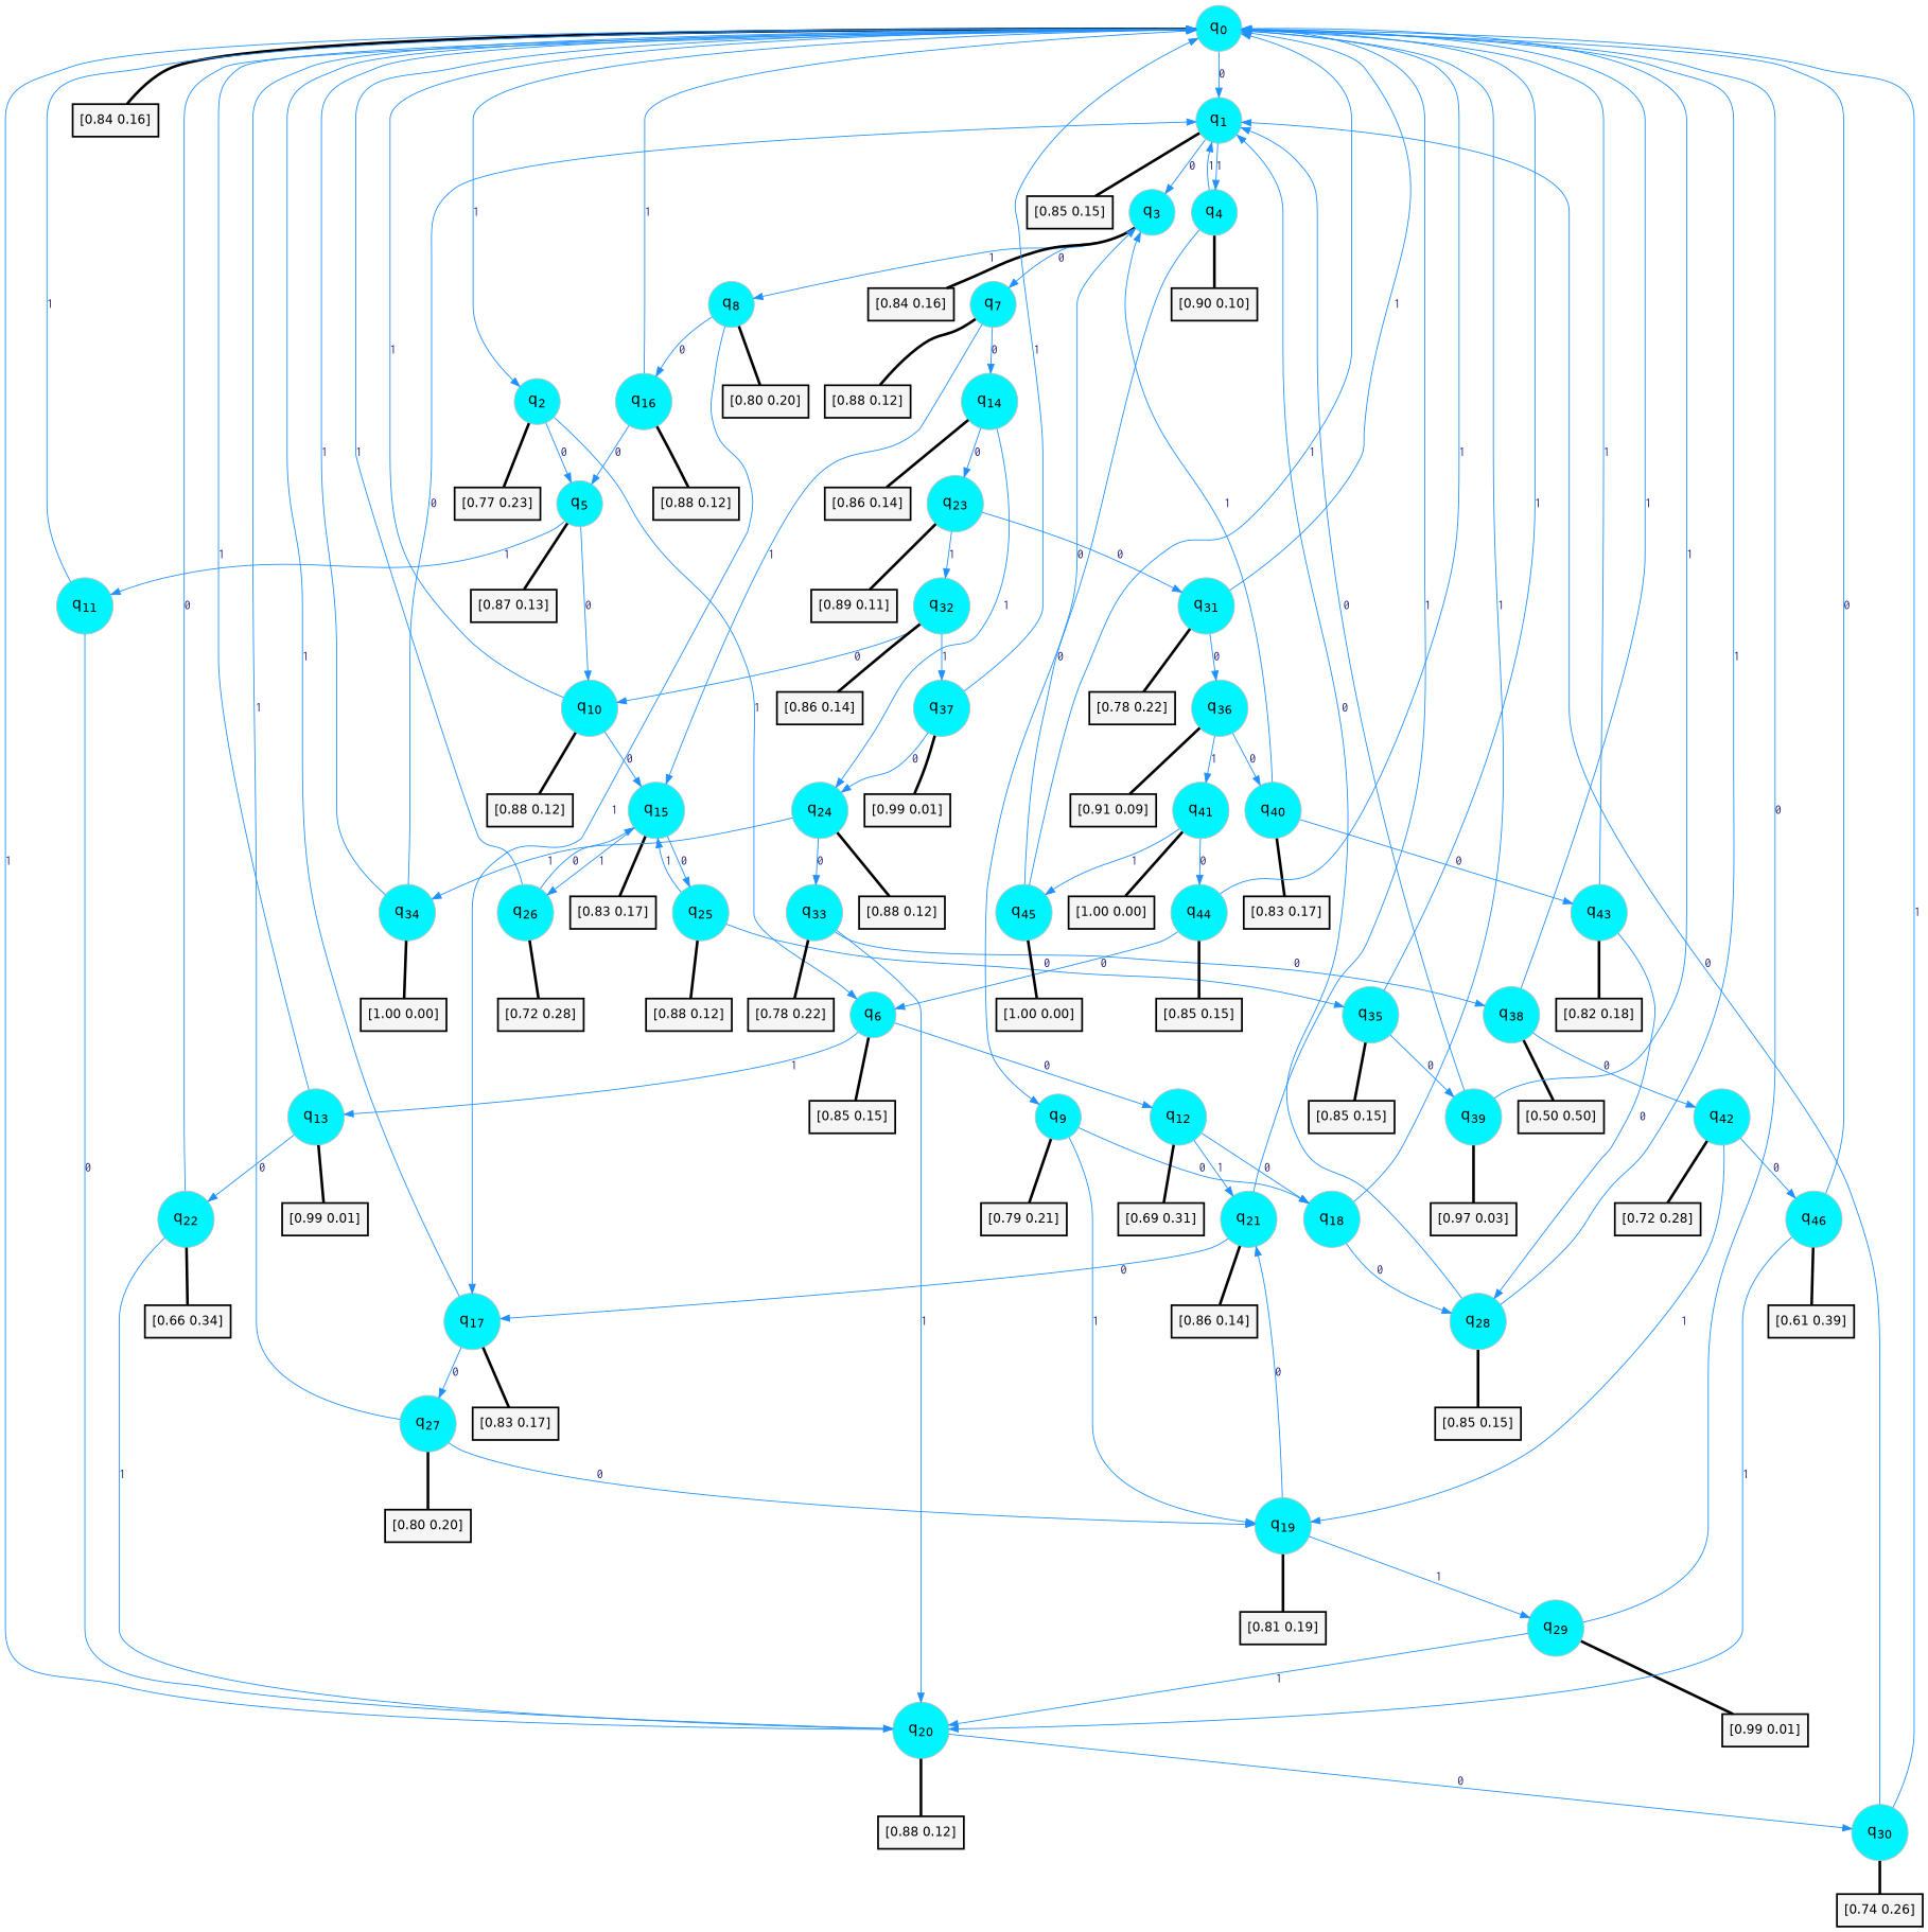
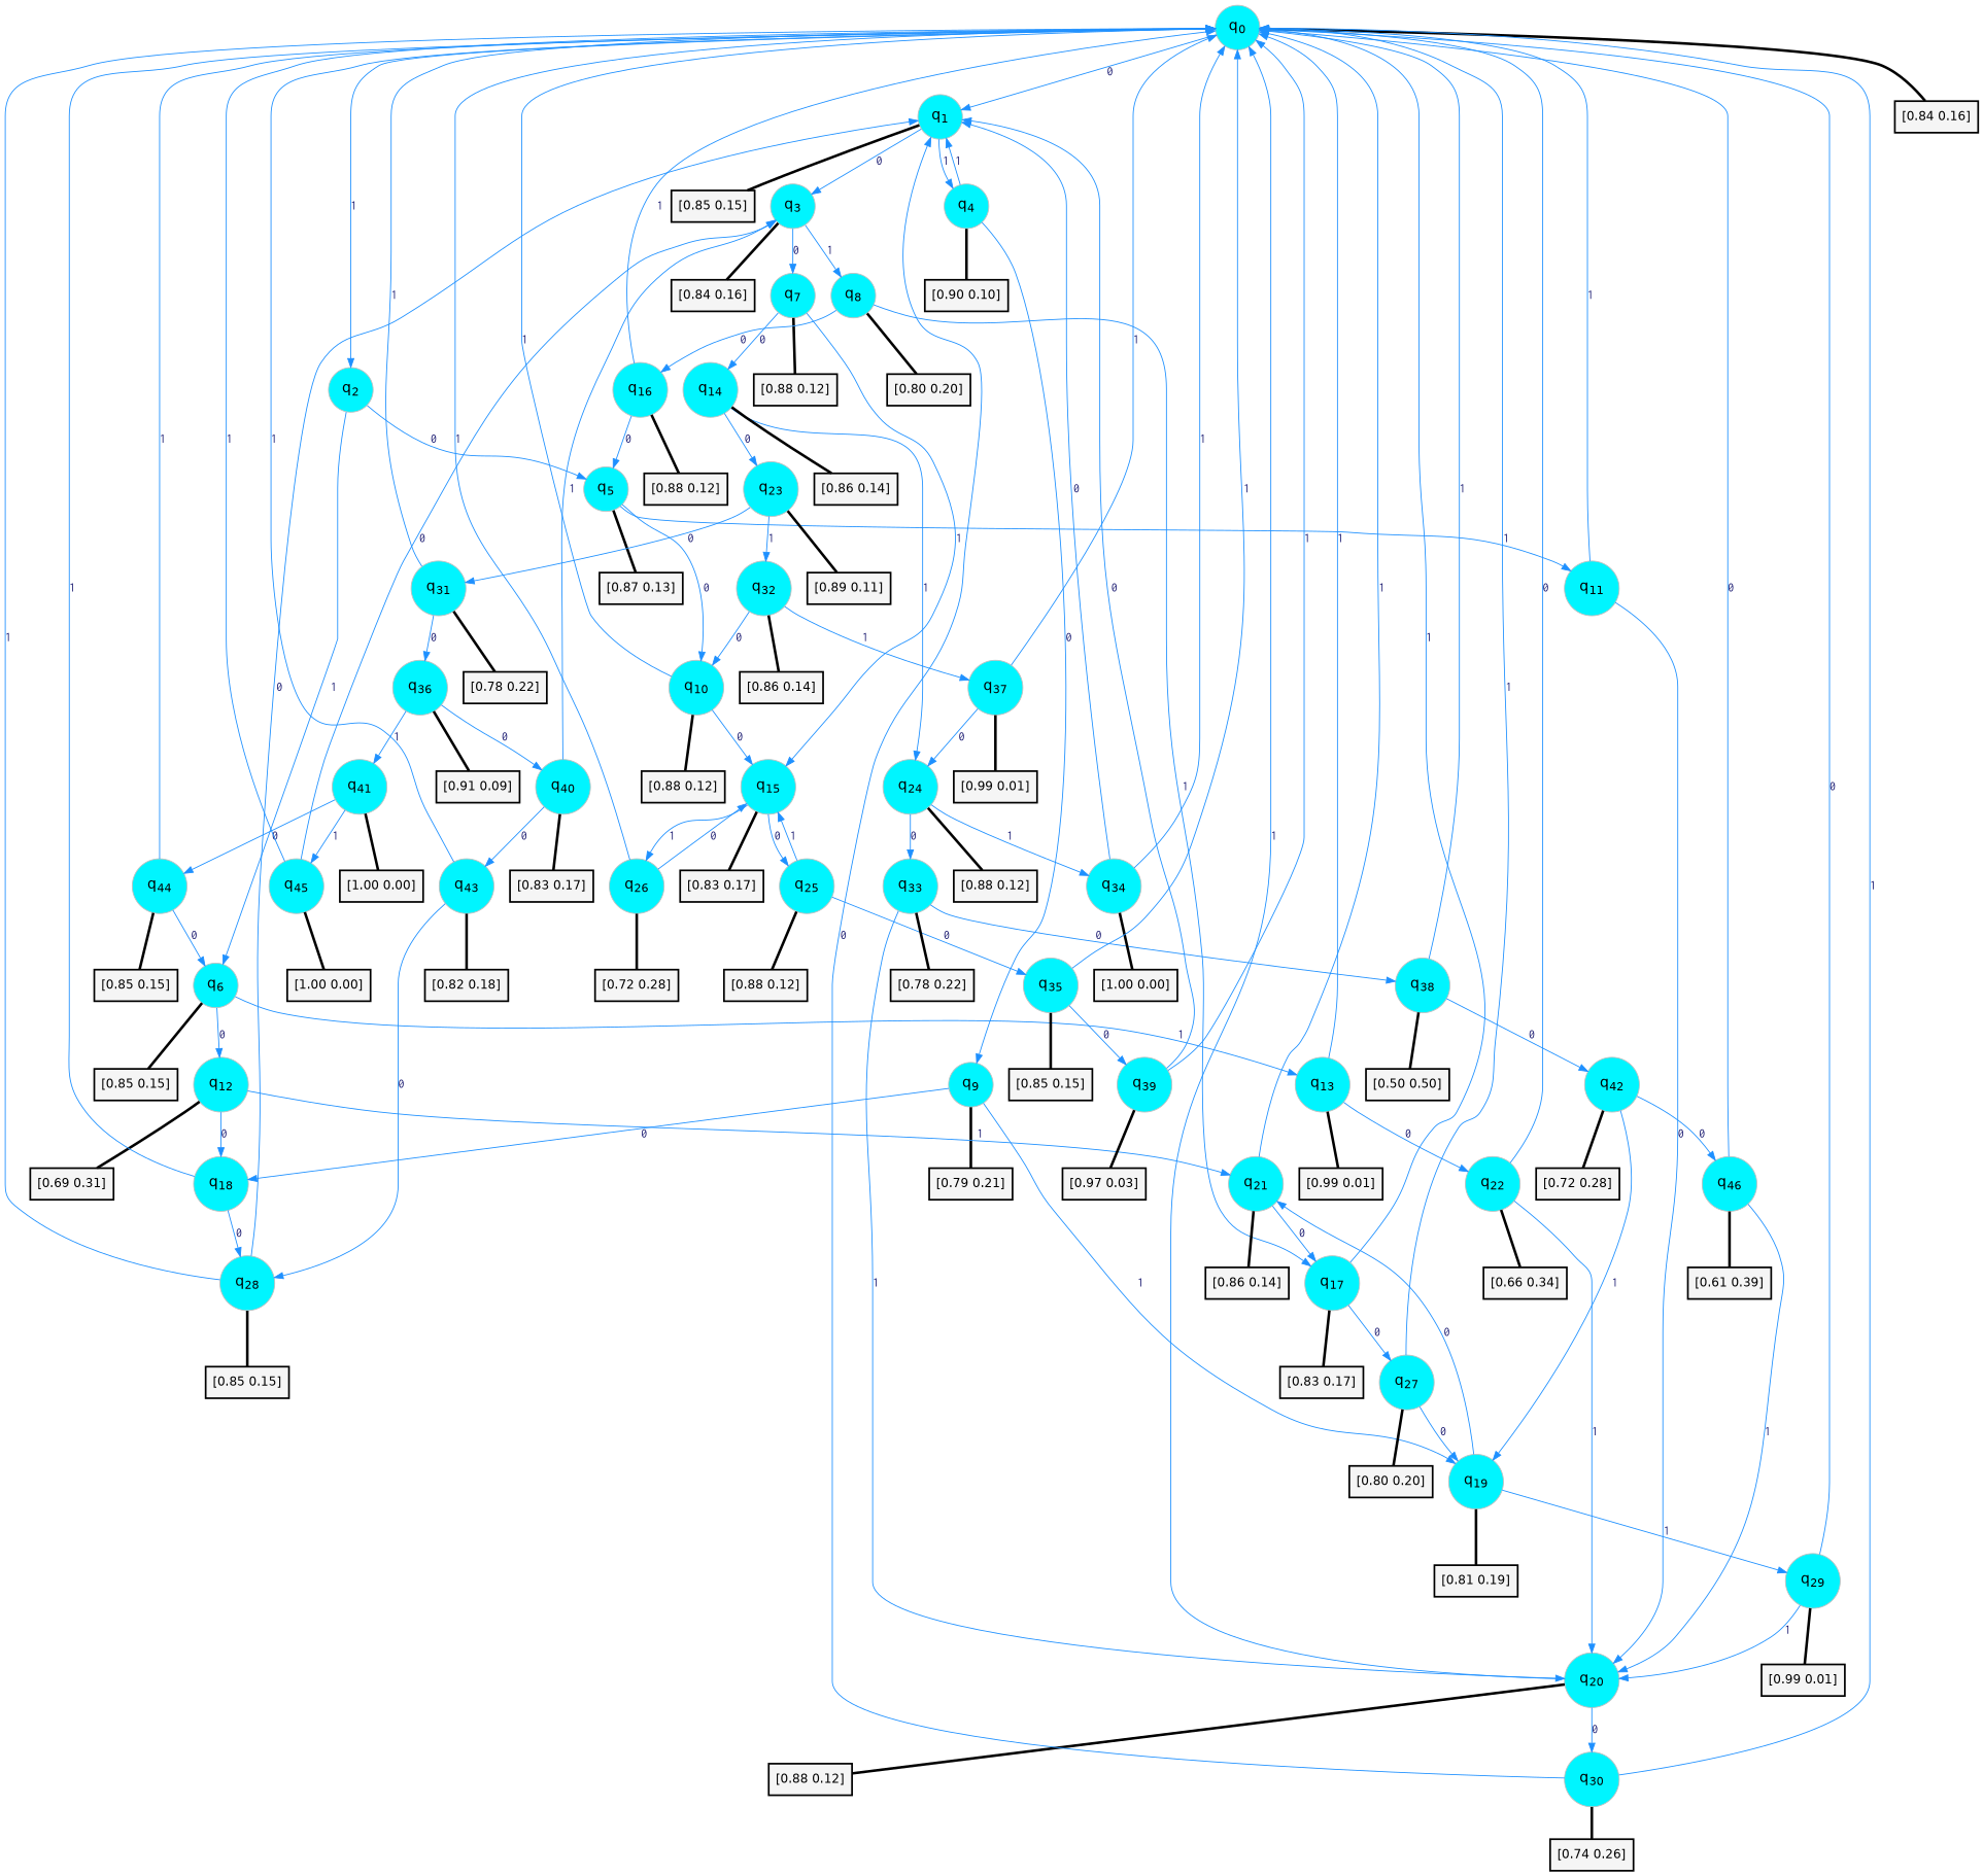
  digraph {
    rankdir=TD
    node [color=gray fillcolor=turquoise1 fontcolor=black fontname=Helvetica fontsize=16 fontweight=bold shape=circle style=filled]
    edge [arrowsize=1 color=dodgerblue1 fontcolor=midnightblue fontname=courier fontweight=bold penwidth=1 style=solid weight=20]
    n1 [label=<q<SUB>0</SUB>>]
    n2 [label=<q<SUB>1</SUB>>]
    n3 [label=<q<SUB>2</SUB>>]
    n4 [color=black fillcolor=whitesmoke fontsize=14 label="[0.84 0.16]" penwidth=2 shape=box]
    n5 [label=<q<SUB>3</SUB>>]
    n6 [label=<q<SUB>4</SUB>>]
    n7 [color=black fillcolor=whitesmoke fontsize=14 label="[0.85 0.15]" penwidth=2 shape=box]
    n8 [label=<q<SUB>5</SUB>>]
    n9 [label=<q<SUB>6</SUB>>]
-   n10 [color=black fillcolor=whitesmoke fontsize=14 label="[0.77 0.23]" penwidth=2 shape=box]
    n11 [label=<q<SUB>7</SUB>>]
    n12 [label=<q<SUB>8</SUB>>]
    n13 [color=black fillcolor=whitesmoke fontsize=14 label="[0.84 0.16]" penwidth=2 shape=box]
    n14 [label=<q<SUB>9</SUB>>]
    n15 [color=black fillcolor=whitesmoke fontsize=14 label="[0.90 0.10]" penwidth=2 shape=box]
    n16 [label=<q<SUB>10</SUB>>]
    n17 [label=<q<SUB>11</SUB>>]
    n18 [color=black fillcolor=whitesmoke fontsize=14 label="[0.87 0.13]" penwidth=2 shape=box]
    n19 [label=<q<SUB>12</SUB>>]
    n20 [label=<q<SUB>13</SUB>>]
    n21 [color=black fillcolor=whitesmoke fontsize=14 label="[0.85 0.15]" penwidth=2 shape=box]
    n22 [label=<q<SUB>14</SUB>>]
    n23 [label=<q<SUB>15</SUB>>]
    n24 [color=black fillcolor=whitesmoke fontsize=14 label="[0.88 0.12]" penwidth=2 shape=box]
    n25 [label=<q<SUB>16</SUB>>]
    n26 [label=<q<SUB>17</SUB>>]
    n27 [color=black fillcolor=whitesmoke fontsize=14 label="[0.80 0.20]" penwidth=2 shape=box]
    n28 [label=<q<SUB>18</SUB>>]
    n29 [label=<q<SUB>19</SUB>>]
    n30 [color=black fillcolor=whitesmoke fontsize=14 label="[0.79 0.21]" penwidth=2 shape=box]
    n31 [color=black fillcolor=whitesmoke fontsize=14 label="[0.88 0.12]" penwidth=2 shape=box]
    n32 [label=<q<SUB>20</SUB>>]
    n33 [label=<q<SUB>21</SUB>>]
    n34 [color=black fillcolor=whitesmoke fontsize=14 label="[0.69 0.31]" penwidth=2 shape=box]
    n35 [label=<q<SUB>22</SUB>>]
    n36 [color=black fillcolor=whitesmoke fontsize=14 label="[0.99 0.01]" penwidth=2 shape=box]
    n37 [label=<q<SUB>23</SUB>>]
    n38 [label=<q<SUB>24</SUB>>]
    n39 [color=black fillcolor=whitesmoke fontsize=14 label="[0.86 0.14]" penwidth=2 shape=box]
    n40 [label=<q<SUB>25</SUB>>]
    n41 [label=<q<SUB>26</SUB>>]
    n42 [color=black fillcolor=whitesmoke fontsize=14 label="[0.83 0.17]" penwidth=2 shape=box]
    n43 [color=black fillcolor=whitesmoke fontsize=14 label="[0.88 0.12]" penwidth=2 shape=box]
    n44 [label=<q<SUB>27</SUB>>]
    n45 [color=black fillcolor=whitesmoke fontsize=14 label="[0.83 0.17]" penwidth=2 shape=box]
    n46 [label=<q<SUB>28</SUB>>]
    n47 [label=<q<SUB>29</SUB>>]
    n48 [color=black fillcolor=whitesmoke fontsize=14 label="[0.81 0.19]" penwidth=2 shape=box]
    n49 [label=<q<SUB>30</SUB>>]
    n50 [color=black fillcolor=whitesmoke fontsize=14 label="[0.88 0.12]" penwidth=2 shape=box]
    n51 [color=black fillcolor=whitesmoke fontsize=14 label="[0.86 0.14]" penwidth=2 shape=box]
    n52 [color=black fillcolor=whitesmoke fontsize=14 label="[0.66 0.34]" penwidth=2 shape=box]
    n53 [label=<q<SUB>31</SUB>>]
    n54 [label=<q<SUB>32</SUB>>]
    n55 [color=black fillcolor=whitesmoke fontsize=14 label="[0.89 0.11]" penwidth=2 shape=box]
    n56 [label=<q<SUB>33</SUB>>]
    n57 [label=<q<SUB>34</SUB>>]
    n58 [color=black fillcolor=whitesmoke fontsize=14 label="[0.88 0.12]" penwidth=2 shape=box]
    n59 [label=<q<SUB>35</SUB>>]
    n60 [color=black fillcolor=whitesmoke fontsize=14 label="[0.88 0.12]" penwidth=2 shape=box]
    n61 [color=black fillcolor=whitesmoke fontsize=14 label="[0.72 0.28]" penwidth=2 shape=box]
    n62 [color=black fillcolor=whitesmoke fontsize=14 label="[0.80 0.20]" penwidth=2 shape=box]
    n63 [color=black fillcolor=whitesmoke fontsize=14 label="[0.85 0.15]" penwidth=2 shape=box]
    n64 [color=black fillcolor=whitesmoke fontsize=14 label="[0.99 0.01]" penwidth=2 shape=box]
    n65 [color=black fillcolor=whitesmoke fontsize=14 label="[0.74 0.26]" penwidth=2 shape=box]
    n66 [label=<q<SUB>36</SUB>>]
    n67 [color=black fillcolor=whitesmoke fontsize=14 label="[0.78 0.22]" penwidth=2 shape=box]
    n68 [label=<q<SUB>37</SUB>>]
    n69 [color=black fillcolor=whitesmoke fontsize=14 label="[0.86 0.14]" penwidth=2 shape=box]
    n70 [label=<q<SUB>38</SUB>>]
    n71 [color=black fillcolor=whitesmoke fontsize=14 label="[0.78 0.22]" penwidth=2 shape=box]
    n72 [color=black fillcolor=whitesmoke fontsize=14 label="[1.00 0.00]" penwidth=2 shape=box]
    n73 [label=<q<SUB>39</SUB>>]
    n74 [color=black fillcolor=whitesmoke fontsize=14 label="[0.85 0.15]" penwidth=2 shape=box]
    n75 [label=<q<SUB>40</SUB>>]
    n76 [label=<q<SUB>41</SUB>>]
    n77 [color=black fillcolor=whitesmoke fontsize=14 label="[0.91 0.09]" penwidth=2 shape=box]
    n78 [color=black fillcolor=whitesmoke fontsize=14 label="[0.99 0.01]" penwidth=2 shape=box]
    n79 [label=<q<SUB>42</SUB>>]
    n80 [color=black fillcolor=whitesmoke fontsize=14 label="[0.50 0.50]" penwidth=2 shape=box]
    n81 [color=black fillcolor=whitesmoke fontsize=14 label="[0.97 0.03]" penwidth=2 shape=box]
    n82 [label=<q<SUB>43</SUB>>]
    n83 [color=black fillcolor=whitesmoke fontsize=14 label="[0.83 0.17]" penwidth=2 shape=box]
    n84 [label=<q<SUB>44</SUB>>]
    n85 [label=<q<SUB>45</SUB>>]
    n86 [color=black fillcolor=whitesmoke fontsize=14 label="[1.00 0.00]" penwidth=2 shape=box]
    n87 [label=<q<SUB>46</SUB>>]
    n88 [color=black fillcolor=whitesmoke fontsize=14 label="[0.72 0.28]" penwidth=2 shape=box]
    n89 [color=black fillcolor=whitesmoke fontsize=14 label="[0.82 0.18]" penwidth=2 shape=box]
    n90 [color=black fillcolor=whitesmoke fontsize=14 label="[0.85 0.15]" penwidth=2 shape=box]
    n91 [color=black fillcolor=whitesmoke fontsize=14 label="[1.00 0.00]" penwidth=2 shape=box]
    n92 [color=black fillcolor=whitesmoke fontsize=14 label="[0.61 0.39]" penwidth=2 shape=box]
    n1 -> n2 [label=0]
    n1 -> n3 [label=1]
    n1 -> n4 [arrowhead=none color=black penwidth=3]
    n2 -> n5 [label=0]
    n2 -> n6 [label=1]
    n2 -> n7 [arrowhead=none color=black penwidth=3]
    n3 -> n8 [label=0]
    n3 -> n9 [label=1]
-   n3 -> n10 [arrowhead=none color=black penwidth=3]
    n5 -> n11 [label=0]
    n5 -> n12 [label=1]
    n5 -> n13 [arrowhead=none color=black penwidth=3]
    n6 -> n2 [label=1]
    n6 -> n14 [label=0]
    n6 -> n15 [arrowhead=none color=black penwidth=3]
    n8 -> n16 [label=0]
    n8 -> n17 [label=1]
    n8 -> n18 [arrowhead=none color=black penwidth=3]
    n9 -> n19 [label=0]
    n9 -> n20 [label=1]
    n9 -> n21 [arrowhead=none color=black penwidth=3]
    n11 -> n22 [label=0]
    n11 -> n23 [label=1]
    n11 -> n24 [arrowhead=none color=black penwidth=3]
    n12 -> n25 [label=0]
    n12 -> n26 [label=1]
    n12 -> n27 [arrowhead=none color=black penwidth=3]
    n14 -> n28 [label=0]
    n14 -> n29 [label=1]
    n14 -> n30 [arrowhead=none color=black penwidth=3]
    n16 -> n1 [label=1]
    n16 -> n23 [label=0]
    n16 -> n31 [arrowhead=none color=black penwidth=3]
    n17 -> n1 [label=1]
    n17 -> n32 [label=0]
    n19 -> n28 [label=0]
    n19 -> n33 [label=1]
    n19 -> n34 [arrowhead=none color=black penwidth=3]
    n20 -> n1 [label=1]
    n20 -> n35 [label=0]
    n20 -> n36 [arrowhead=none color=black penwidth=3]
    n22 -> n37 [label=0]
    n22 -> n38 [label=1]
    n22 -> n39 [arrowhead=none color=black penwidth=3]
    n23 -> n40 [label=0]
    n23 -> n41 [label=1]
    n23 -> n42 [arrowhead=none color=black penwidth=3]
    n25 -> n1 [label=1]
    n25 -> n8 [label=0]
    n25 -> n43 [arrowhead=none color=black penwidth=3]
    n26 -> n1 [label=1]
    n26 -> n44 [label=0]
    n26 -> n45 [arrowhead=none color=black penwidth=3]
    n28 -> n1 [label=1]
    n28 -> n46 [label=0]
    n29 -> n33 [label=0]
    n29 -> n47 [label=1]
    n29 -> n48 [arrowhead=none color=black penwidth=3]
    n32 -> n1 [label=1]
    n32 -> n49 [label=0]
    n32 -> n50 [arrowhead=none color=black penwidth=3]
    n33 -> n1 [label=1]
    n33 -> n26 [label=0]
    n33 -> n51 [arrowhead=none color=black penwidth=3]
    n35 -> n1 [label=0]
    n35 -> n32 [label=1]
    n35 -> n52 [arrowhead=none color=black penwidth=3]
    n37 -> n53 [label=0]
    n37 -> n54 [label=1]
    n37 -> n55 [arrowhead=none color=black penwidth=3]
    n38 -> n56 [label=0]
    n38 -> n57 [label=1]
    n38 -> n58 [arrowhead=none color=black penwidth=3]
    n40 -> n23 [label=1]
    n40 -> n59 [label=0]
    n40 -> n60 [arrowhead=none color=black penwidth=3]
    n41 -> n1 [label=1]
    n41 -> n23 [label=0]
    n41 -> n61 [arrowhead=none color=black penwidth=3]
    n44 -> n1 [label=1]
    n44 -> n29 [label=0]
    n44 -> n62 [arrowhead=none color=black penwidth=3]
    n46 -> n1 [label=1]
    n46 -> n2 [label=0]
    n46 -> n63 [arrowhead=none color=black penwidth=3]
    n47 -> n1 [label=0]
    n47 -> n32 [label=1]
    n47 -> n64 [arrowhead=none color=black penwidth=3]
    n49 -> n1 [label=1]
    n49 -> n2 [label=0]
    n49 -> n65 [arrowhead=none color=black penwidth=3]
    n53 -> n1 [label=1]
    n53 -> n66 [label=0]
    n53 -> n67 [arrowhead=none color=black penwidth=3]
    n54 -> n16 [label=0]
    n54 -> n68 [label=1]
    n54 -> n69 [arrowhead=none color=black penwidth=3]
    n56 -> n32 [label=1]
    n56 -> n70 [label=0]
    n56 -> n71 [arrowhead=none color=black penwidth=3]
    n57 -> n1 [label=1]
    n57 -> n2 [label=0]
    n57 -> n72 [arrowhead=none color=black penwidth=3]
    n59 -> n1 [label=1]
    n59 -> n73 [label=0]
    n59 -> n74 [arrowhead=none color=black penwidth=3]
    n66 -> n75 [label=0]
    n66 -> n76 [label=1]
    n66 -> n77 [arrowhead=none color=black penwidth=3]
    n68 -> n1 [label=1]
    n68 -> n38 [label=0]
    n68 -> n78 [arrowhead=none color=black penwidth=3]
    n70 -> n1 [label=1]
    n70 -> n79 [label=0]
    n70 -> n80 [arrowhead=none color=black penwidth=3]
    n73 -> n1 [label=1]
    n73 -> n2 [label=0]
    n73 -> n81 [arrowhead=none color=black penwidth=3]
    n75 -> n5 [label=1]
    n75 -> n82 [label=0]
    n75 -> n83 [arrowhead=none color=black penwidth=3]
    n76 -> n84 [label=0]
    n76 -> n85 [label=1]
    n76 -> n86 [arrowhead=none color=black penwidth=3]
    n79 -> n29 [label=1]
    n79 -> n87 [label=0]
    n79 -> n88 [arrowhead=none color=black penwidth=3]
    n82 -> n1 [label=1]
    n82 -> n46 [label=0]
    n82 -> n89 [arrowhead=none color=black penwidth=3]
    n84 -> n1 [label=1]
    n84 -> n9 [label=0]
    n84 -> n90 [arrowhead=none color=black penwidth=3]
    n85 -> n1 [label=1]
    n85 -> n5 [label=0]
    n85 -> n91 [arrowhead=none color=black penwidth=3]
    n87 -> n1 [label=0]
    n87 -> n32 [label=1]
    n87 -> n92 [arrowhead=none color=black penwidth=3]
  }
